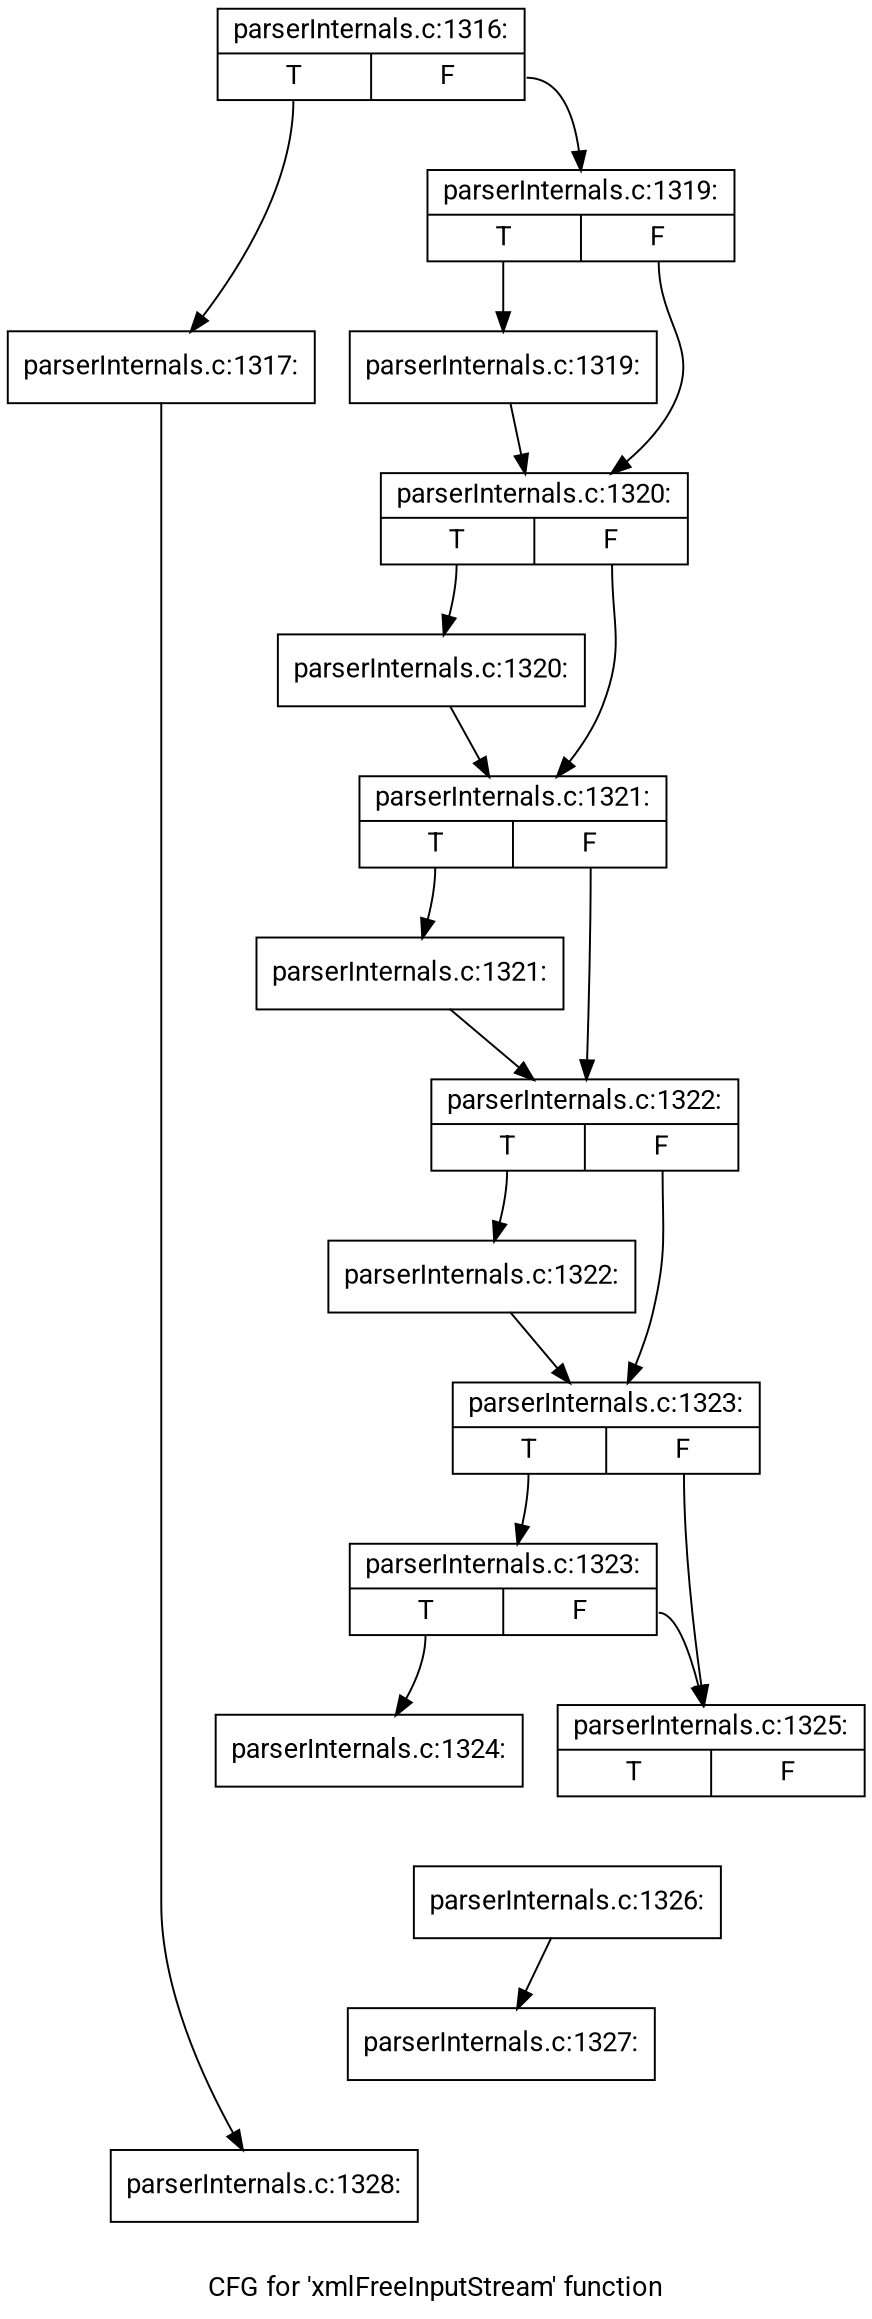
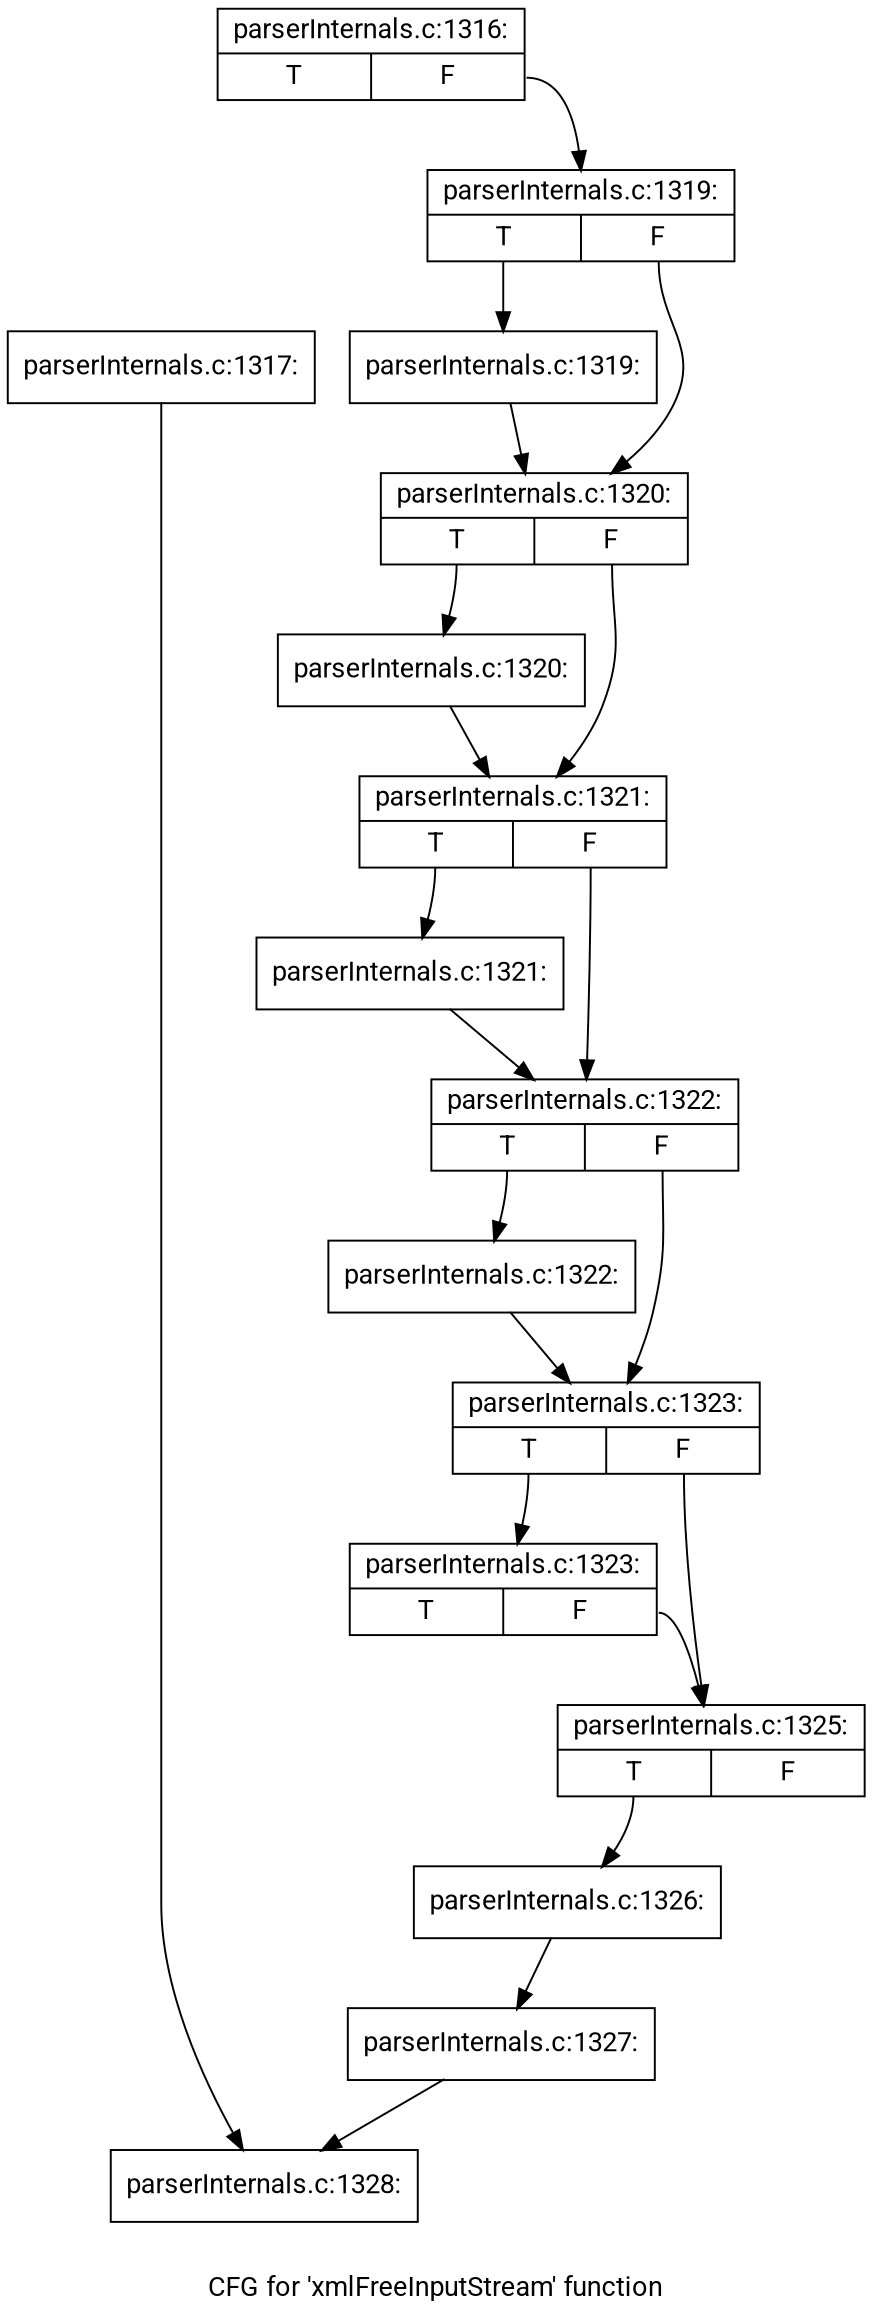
  digraph {
    fontname=Roboto
    label="CFG for 'xmlFreeInputStream' function"
    node [fontname=Roboto shape=record]
    edge [fontname=Roboto tailport=s0]
    n1 [label="{parserInternals.c:1316:|{<s0>T|<s1>F}}"]
    n2 [label="{parserInternals.c:1317:}"]
    n3 [label="{parserInternals.c:1319:|{<s0>T|<s1>F}}"]
    n4 [label="{parserInternals.c:1328:}"]
    n5 [label="{parserInternals.c:1319:}"]
    n6 [label="{parserInternals.c:1320:|{<s0>T|<s1>F}}"]
    n7 [label="{parserInternals.c:1320:}"]
    n8 [label="{parserInternals.c:1321:|{<s0>T|<s1>F}}"]
    n9 [label="{parserInternals.c:1321:}"]
    n10 [label="{parserInternals.c:1322:|{<s0>T|<s1>F}}"]
    n11 [label="{parserInternals.c:1322:}"]
    n12 [label="{parserInternals.c:1323:|{<s0>T|<s1>F}}"]
    n13 [label="{parserInternals.c:1323:|{<s0>T|<s1>F}}"]
    n14 [label="{parserInternals.c:1325:|{<s0>T|<s1>F}}"]
-   n15 [label="{parserInternals.c:1324:}"]
    n16 [label="{parserInternals.c:1326:}"]
    n17 [label="{parserInternals.c:1327:}"]
-   n1 -> n2
    n1 -> n3 [tailport=s1]
    n2 -> n4 [tailport=""]
    n3 -> n5
    n3 -> n6 [tailport=s1]
    n5 -> n6 [tailport=""]
    n6 -> n7
    n6 -> n8 [tailport=s1]
    n7 -> n8 [tailport=""]
    n8 -> n9
    n8 -> n10 [tailport=s1]
    n9 -> n10 [tailport=""]
    n10 -> n11
    n10 -> n12 [tailport=s1]
    n11 -> n12 [tailport=""]
    n12 -> n13
    n12 -> n14 [tailport=s1]
    n13 -> n14 [tailport=s1]
-   n13 -> n15
+   n14 -> n16
    n16 -> n17 [tailport=""]
+   n17 -> n4 [tailport=""]
  }
